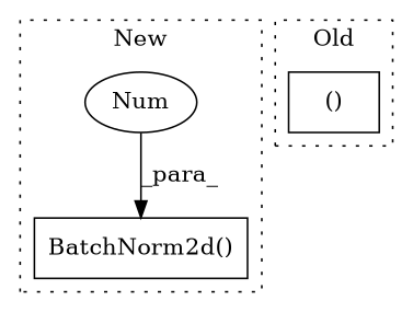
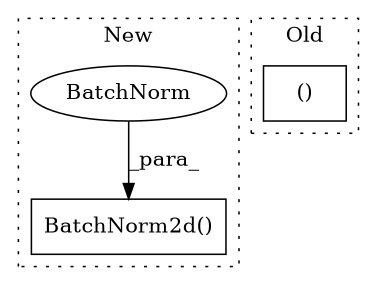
  digraph {
    node [shape=box]
    n1 [a=75 l="21,1" label="BatchNorm2d()" s="3350,3372"]
-   n2 [a=76 l=1 label=Num s=3371 shape=ellipse]
+   n2 [a=76 l=1 label=BatchNorm s=3371 shape=ellipse]
    n3 [a=54 l=6 label="()" s=3980]
    subgraph cluster_1 {
      label=New
      style=dotted
      n1
      n2
    }
    subgraph cluster_2 {
      label=Old
      style=dotted
      n3
    }
    n2 -> n1 [label=_para_]
  }
